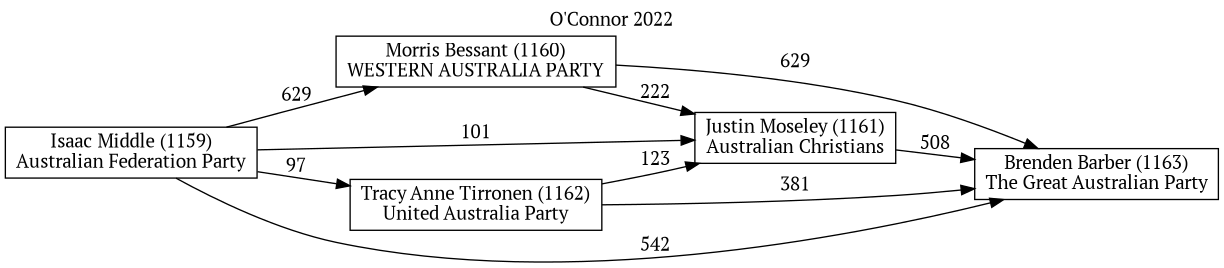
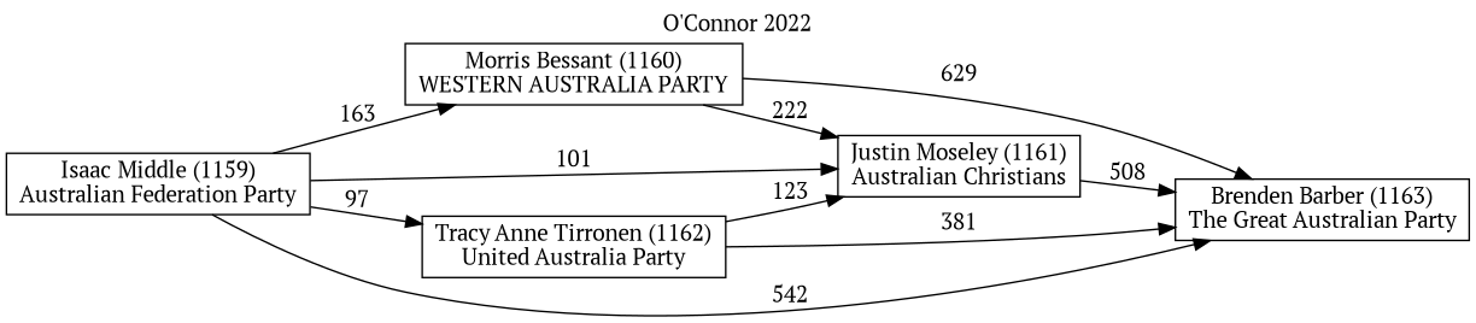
  digraph {
    fontname="PT Serif"
    label="O'Connor 2022"
    labelloc=t
    mclimit=10
    rankdir=LR
    node [fontname="PT Serif" shape=box]
    edge [fontname="PT Serif"]
    n1 [label="Isaac Middle (1159)\nAustralian Federation Party"]
    n2 [label="Morris Bessant (1160)\nWESTERN AUSTRALIA PARTY"]
    n3 [label="Justin Moseley (1161)\nAustralian Christians"]
    n4 [label="Tracy Anne Tirronen (1162)\nUnited Australia Party"]
    n5 [label="Brenden Barber (1163)\nThe Great Australian Party"]
-   n1 -> n2 [label=629]
+   n1 -> n2 [label=163]
    n1 -> n3 [label=101]
    n1 -> n4 [label=97]
    n1 -> n5 [label=542]
    n2 -> n3 [label=222]
    n2 -> n5 [label=629]
    n3 -> n5 [label=508]
    n4 -> n3 [label=123]
    n4 -> n5 [label=381]
  }
